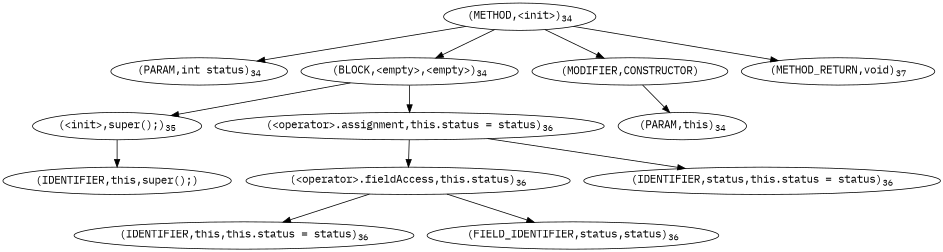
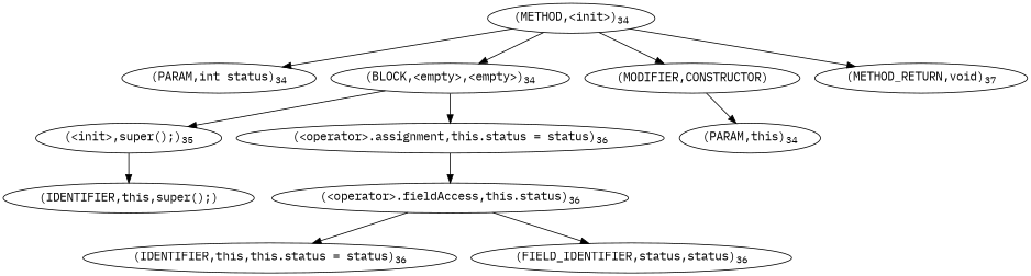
  digraph {
    fontname="IBM Plex Mono"
    node [fontname="IBM Plex Mono"]
    edge [fontname="IBM Plex Mono"]
    n1 [label=<(METHOD,&lt;init&gt;)<SUB>34</SUB>>]
    n2 [label=<(PARAM,int status)<SUB>34</SUB>>]
    n3 [label=<(BLOCK,&lt;empty&gt;,&lt;empty&gt;)<SUB>34</SUB>>]
    n4 [label=<(MODIFIER,CONSTRUCTOR)>]
    n5 [label=<(METHOD_RETURN,void)<SUB>37</SUB>>]
    n6 [label=<(PARAM,this)<SUB>34</SUB>>]
    n7 [label=<(&lt;init&gt;,super();)<SUB>35</SUB>>]
    n8 [label=<(&lt;operator&gt;.assignment,this.status = status)<SUB>36</SUB>>]
    n9 [label=<(IDENTIFIER,this,super();)>]
    n10 [label=<(&lt;operator&gt;.fieldAccess,this.status)<SUB>36</SUB>>]
-   n11 [label=<(IDENTIFIER,status,this.status = status)<SUB>36</SUB>>]
    n12 [label=<(IDENTIFIER,this,this.status = status)<SUB>36</SUB>>]
    n13 [label=<(FIELD_IDENTIFIER,status,status)<SUB>36</SUB>>]
    n1 -> n2
    n1 -> n3
    n1 -> n4
    n1 -> n5
    n3 -> n7
    n3 -> n8
    n4 -> n6
    n7 -> n9
    n8 -> n10
-   n8 -> n11
    n10 -> n12
    n10 -> n13
  }
